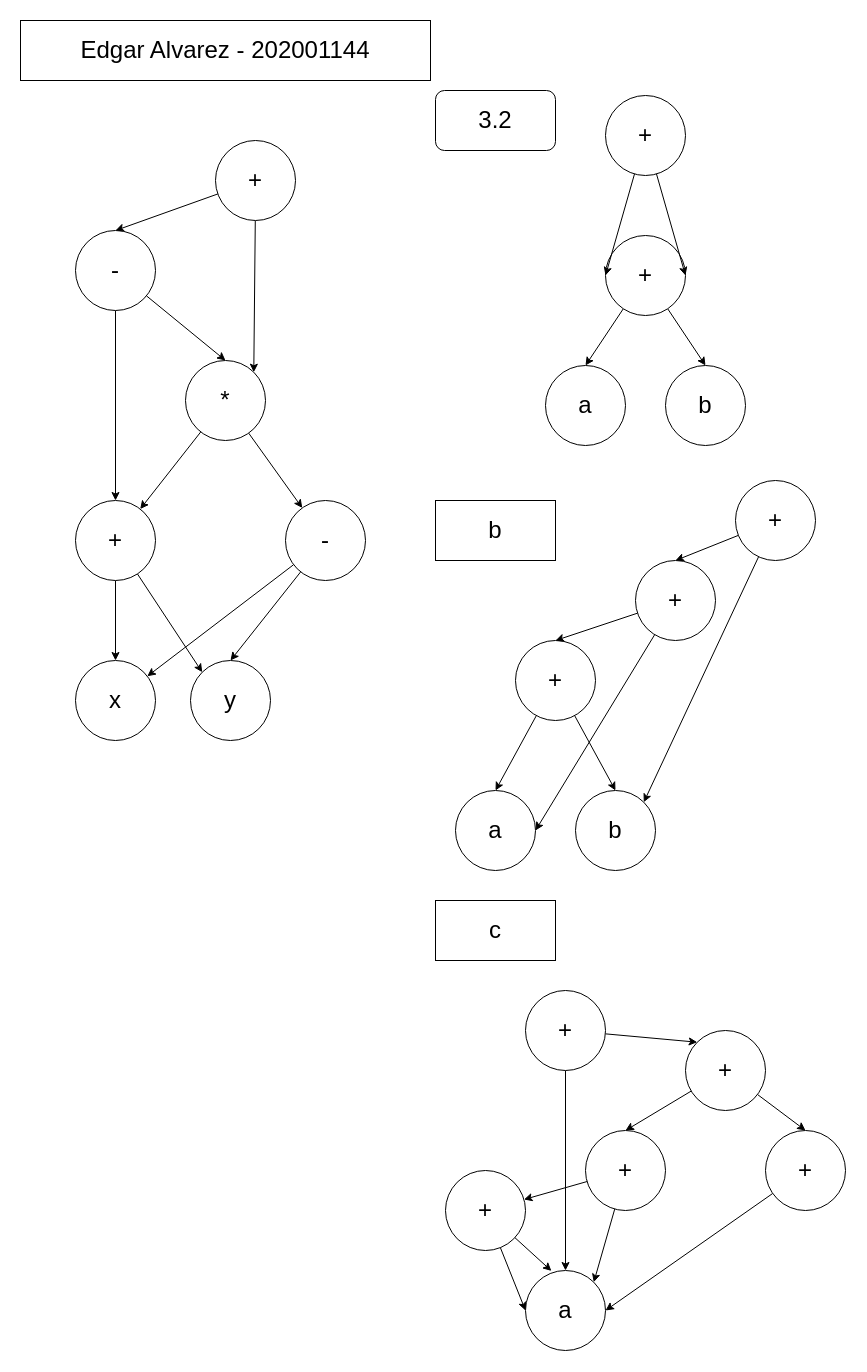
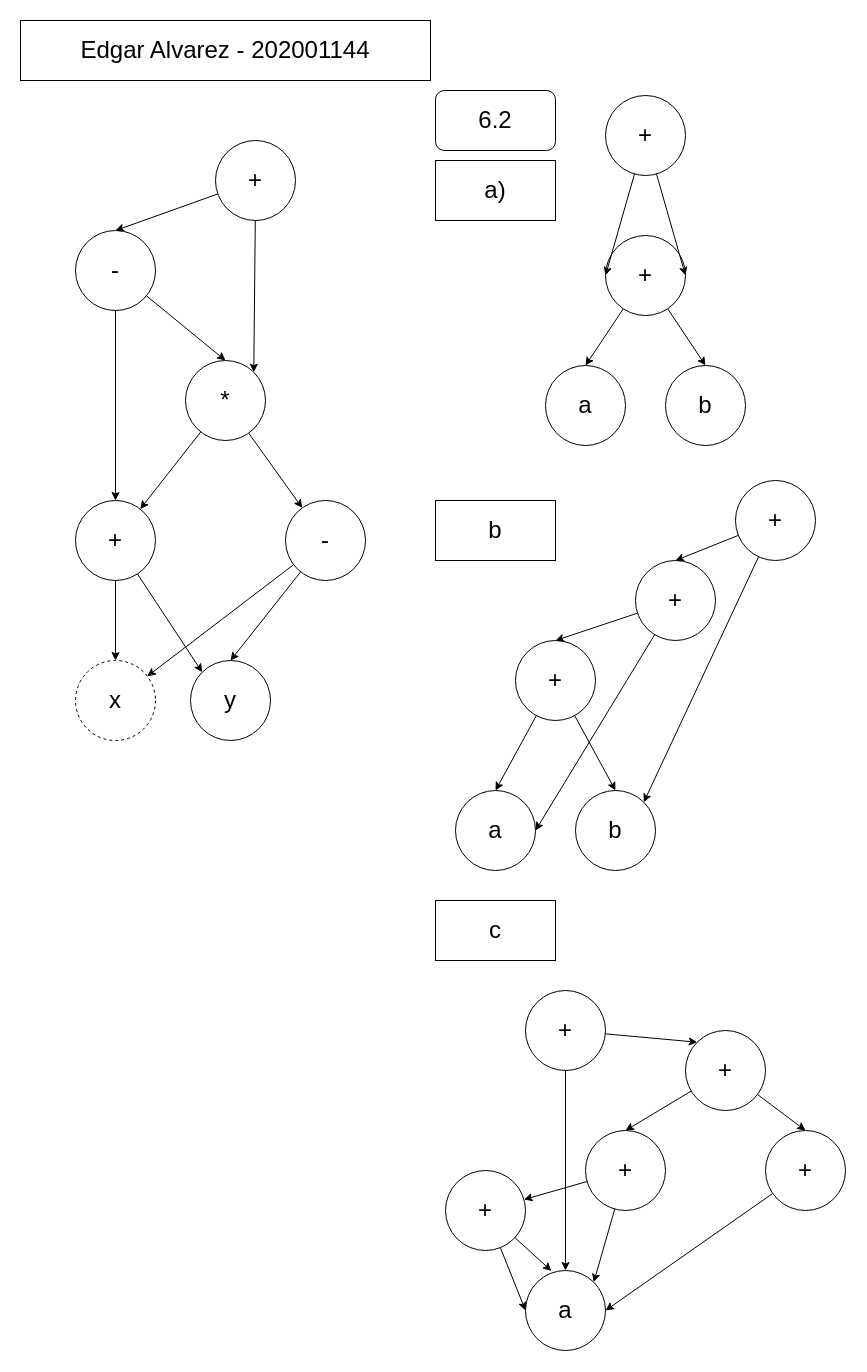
  <mxCell id="0" />
  <mxCell id="1" parent="0" />
  <mxCell id="2" style="edgeStyle=none;rounded=0;orthogonalLoop=1;jettySize=auto;html=1;entryX=0.5;entryY=0;entryDx=0;entryDy=0;strokeColor=default;align=center;verticalAlign=middle;fontFamily=Helvetica;fontSize=24;fontColor=default;labelBackgroundColor=default;endArrow=classic;" edge="1" parent="1" source="4" target="7"><mxGeometry relative="1" as="geometry" /></mxCell>
  <mxCell id="3" style="edgeStyle=none;rounded=0;orthogonalLoop=1;jettySize=auto;html=1;entryX=0.5;entryY=0;entryDx=0;entryDy=0;strokeColor=default;align=center;verticalAlign=middle;fontFamily=Helvetica;fontSize=24;fontColor=default;labelBackgroundColor=default;endArrow=classic;" edge="1" parent="1" source="4" target="10"><mxGeometry relative="1" as="geometry" /></mxCell>
  <mxCell id="4" value="-" style="ellipse;whiteSpace=wrap;html=1;aspect=fixed;fontSize=24;" vertex="1" parent="1"><mxGeometry x="75" y="230" width="80" height="80" as="geometry" /></mxCell>
  <mxCell id="5" style="edgeStyle=none;rounded=0;orthogonalLoop=1;jettySize=auto;html=1;strokeColor=default;align=center;verticalAlign=middle;fontFamily=Helvetica;fontSize=24;fontColor=default;labelBackgroundColor=default;endArrow=classic;" edge="1" parent="1" source="7" target="10"><mxGeometry relative="1" as="geometry" /></mxCell>
  <mxCell id="6" style="edgeStyle=none;rounded=0;orthogonalLoop=1;jettySize=auto;html=1;strokeColor=default;align=center;verticalAlign=middle;fontFamily=Helvetica;fontSize=24;fontColor=default;labelBackgroundColor=default;endArrow=classic;" edge="1" parent="1" source="7" target="13"><mxGeometry relative="1" as="geometry" /></mxCell>
  <mxCell id="7" value="*" style="ellipse;whiteSpace=wrap;html=1;aspect=fixed;strokeColor=default;align=center;verticalAlign=middle;fontFamily=Helvetica;fontSize=24;fontColor=default;fillColor=default;" vertex="1" parent="1"><mxGeometry x="185" y="360" width="80" height="80" as="geometry" /></mxCell>
  <mxCell id="8" style="rounded=0;orthogonalLoop=1;jettySize=auto;html=1;fontFamily=Helvetica;fontSize=24;fontColor=default;" edge="1" parent="1" source="10" target="14"><mxGeometry relative="1" as="geometry" /></mxCell>
  <mxCell id="9" style="edgeStyle=none;rounded=0;orthogonalLoop=1;jettySize=auto;html=1;entryX=0;entryY=0;entryDx=0;entryDy=0;strokeColor=default;align=center;verticalAlign=middle;fontFamily=Helvetica;fontSize=24;fontColor=default;labelBackgroundColor=default;endArrow=classic;" edge="1" parent="1" source="10" target="15"><mxGeometry relative="1" as="geometry" /></mxCell>
  <mxCell id="10" value="+" style="ellipse;whiteSpace=wrap;html=1;aspect=fixed;strokeColor=default;align=center;verticalAlign=middle;fontFamily=Helvetica;fontSize=24;fontColor=default;fillColor=default;" vertex="1" parent="1"><mxGeometry x="75" y="500" width="80" height="80" as="geometry" /></mxCell>
  <mxCell id="11" style="edgeStyle=none;rounded=0;orthogonalLoop=1;jettySize=auto;html=1;strokeColor=default;align=center;verticalAlign=middle;fontFamily=Helvetica;fontSize=24;fontColor=default;labelBackgroundColor=default;endArrow=classic;" edge="1" parent="1" source="13" target="14"><mxGeometry relative="1" as="geometry" /></mxCell>
  <mxCell id="12" style="edgeStyle=none;rounded=0;orthogonalLoop=1;jettySize=auto;html=1;entryX=0.5;entryY=0;entryDx=0;entryDy=0;strokeColor=default;align=center;verticalAlign=middle;fontFamily=Helvetica;fontSize=24;fontColor=default;labelBackgroundColor=default;endArrow=classic;" edge="1" parent="1" source="13" target="15"><mxGeometry relative="1" as="geometry" /></mxCell>
  <mxCell id="13" value="-" style="ellipse;whiteSpace=wrap;html=1;aspect=fixed;strokeColor=default;align=center;verticalAlign=middle;fontFamily=Helvetica;fontSize=24;fontColor=default;fillColor=default;" vertex="1" parent="1"><mxGeometry x="285" y="500" width="80" height="80" as="geometry" /></mxCell>
- <mxCell id="14" value="x" style="ellipse;whiteSpace=wrap;html=1;aspect=fixed;strokeColor=default;align=center;verticalAlign=middle;fontFamily=Helvetica;fontSize=24;fontColor=default;fillColor=default;" vertex="1" parent="1"><mxGeometry x="75" y="660" width="80" height="80" as="geometry" /></mxCell>
+ <mxCell id="14" value="x" style="ellipse;whiteSpace=wrap;html=1;aspect=fixed;strokeColor=default;align=center;verticalAlign=middle;fontFamily=Helvetica;fontSize=24;fontColor=default;fillColor=default;dashed=1;" vertex="1" parent="1"><mxGeometry x="75" y="660" width="80" height="80" as="geometry" /></mxCell>
  <mxCell id="15" value="y" style="ellipse;whiteSpace=wrap;html=1;aspect=fixed;strokeColor=default;align=center;verticalAlign=middle;fontFamily=Helvetica;fontSize=24;fontColor=default;fillColor=default;" vertex="1" parent="1"><mxGeometry x="190" y="660" width="80" height="80" as="geometry" /></mxCell>
  <mxCell id="16" style="edgeStyle=none;rounded=0;orthogonalLoop=1;jettySize=auto;html=1;entryX=1;entryY=0;entryDx=0;entryDy=0;strokeColor=default;align=center;verticalAlign=middle;fontFamily=Helvetica;fontSize=24;fontColor=default;labelBackgroundColor=default;endArrow=classic;" edge="1" parent="1" source="17" target="7"><mxGeometry relative="1" as="geometry" /></mxCell>
  <mxCell id="17" value="+" style="ellipse;whiteSpace=wrap;html=1;aspect=fixed;strokeColor=default;align=center;verticalAlign=middle;fontFamily=Helvetica;fontSize=24;fontColor=default;labelBackgroundColor=default;fillColor=default;" vertex="1" parent="1"><mxGeometry x="215" y="140" width="80" height="80" as="geometry" /></mxCell>
  <mxCell id="18" style="edgeStyle=none;rounded=0;orthogonalLoop=1;jettySize=auto;html=1;entryX=0.5;entryY=0;entryDx=0;entryDy=0;strokeColor=default;align=center;verticalAlign=middle;fontFamily=Helvetica;fontSize=24;fontColor=default;labelBackgroundColor=default;endArrow=classic;" edge="1" parent="1" source="17" target="4"><mxGeometry relative="1" as="geometry" /></mxCell>
  <mxCell id="19" value="Edgar Alvarez - 202001144" style="rounded=0;whiteSpace=wrap;html=1;strokeColor=default;align=center;verticalAlign=middle;fontFamily=Helvetica;fontSize=24;fontColor=default;labelBackgroundColor=default;fillColor=default;" vertex="1" parent="1"><mxGeometry x="20" y="20" width="410" height="60" as="geometry" /></mxCell>
- <mxCell id="20" value="3.2" style="rounded=1;whiteSpace=wrap;html=1;strokeColor=default;align=center;verticalAlign=middle;fontFamily=Helvetica;fontSize=24;fontColor=default;labelBackgroundColor=default;fillColor=default;" vertex="1" parent="1"><mxGeometry x="435" y="90" width="120" height="60" as="geometry" /></mxCell>
+ <mxCell id="20" value="6.2" style="rounded=1;whiteSpace=wrap;html=1;strokeColor=default;align=center;verticalAlign=middle;fontFamily=Helvetica;fontSize=24;fontColor=default;labelBackgroundColor=default;fillColor=default;" vertex="1" parent="1"><mxGeometry x="435" y="90" width="120" height="60" as="geometry" /></mxCell>
+ <mxCell id="21" value="a)" style="rounded=0;whiteSpace=wrap;html=1;strokeColor=default;align=center;verticalAlign=middle;fontFamily=Helvetica;fontSize=24;fontColor=default;labelBackgroundColor=default;fillColor=default;" vertex="1" parent="1"><mxGeometry x="435" y="160" width="120" height="60" as="geometry" /></mxCell>
  <mxCell id="22" style="edgeStyle=none;rounded=0;orthogonalLoop=1;jettySize=auto;html=1;entryX=0.5;entryY=0;entryDx=0;entryDy=0;strokeColor=default;align=center;verticalAlign=middle;fontFamily=Helvetica;fontSize=24;fontColor=default;labelBackgroundColor=default;endArrow=classic;" edge="1" parent="1" source="24" target="25"><mxGeometry relative="1" as="geometry" /></mxCell>
  <mxCell id="23" style="edgeStyle=none;rounded=0;orthogonalLoop=1;jettySize=auto;html=1;entryX=0.5;entryY=0;entryDx=0;entryDy=0;strokeColor=default;align=center;verticalAlign=middle;fontFamily=Helvetica;fontSize=24;fontColor=default;labelBackgroundColor=default;endArrow=classic;" edge="1" parent="1" source="24" target="26"><mxGeometry relative="1" as="geometry" /></mxCell>
  <mxCell id="24" value="+" style="ellipse;whiteSpace=wrap;html=1;aspect=fixed;strokeColor=default;align=center;verticalAlign=middle;fontFamily=Helvetica;fontSize=24;fontColor=default;labelBackgroundColor=default;fillColor=default;" vertex="1" parent="1"><mxGeometry x="605" y="235" width="80" height="80" as="geometry" /></mxCell>
  <mxCell id="25" value="a" style="ellipse;whiteSpace=wrap;html=1;aspect=fixed;strokeColor=default;align=center;verticalAlign=middle;fontFamily=Helvetica;fontSize=24;fontColor=default;labelBackgroundColor=default;fillColor=default;" vertex="1" parent="1"><mxGeometry x="545" y="365" width="80" height="80" as="geometry" /></mxCell>
  <mxCell id="26" value="b" style="ellipse;whiteSpace=wrap;html=1;aspect=fixed;strokeColor=default;align=center;verticalAlign=middle;fontFamily=Helvetica;fontSize=24;fontColor=default;labelBackgroundColor=default;fillColor=default;" vertex="1" parent="1"><mxGeometry x="665" y="365" width="80" height="80" as="geometry" /></mxCell>
  <mxCell id="27" style="edgeStyle=none;rounded=0;orthogonalLoop=1;jettySize=auto;html=1;entryX=0;entryY=0.5;entryDx=0;entryDy=0;strokeColor=default;align=center;verticalAlign=middle;fontFamily=Helvetica;fontSize=24;fontColor=default;labelBackgroundColor=default;endArrow=classic;" edge="1" parent="1" source="29" target="24"><mxGeometry relative="1" as="geometry" /></mxCell>
  <mxCell id="28" style="edgeStyle=none;rounded=0;orthogonalLoop=1;jettySize=auto;html=1;entryX=1;entryY=0.5;entryDx=0;entryDy=0;strokeColor=default;align=center;verticalAlign=middle;fontFamily=Helvetica;fontSize=24;fontColor=default;labelBackgroundColor=default;endArrow=classic;" edge="1" parent="1" source="29" target="24"><mxGeometry relative="1" as="geometry" /></mxCell>
  <mxCell id="29" value="+" style="ellipse;whiteSpace=wrap;html=1;aspect=fixed;strokeColor=default;align=center;verticalAlign=middle;fontFamily=Helvetica;fontSize=24;fontColor=default;labelBackgroundColor=default;fillColor=default;" vertex="1" parent="1"><mxGeometry x="605" y="95" width="80" height="80" as="geometry" /></mxCell>
  <mxCell id="30" value="b" style="rounded=0;whiteSpace=wrap;html=1;strokeColor=default;align=center;verticalAlign=middle;fontFamily=Helvetica;fontSize=24;fontColor=default;labelBackgroundColor=default;fillColor=default;" vertex="1" parent="1"><mxGeometry x="435" y="500" width="120" height="60" as="geometry" /></mxCell>
  <mxCell id="31" value="a" style="ellipse;whiteSpace=wrap;html=1;aspect=fixed;strokeColor=default;align=center;verticalAlign=middle;fontFamily=Helvetica;fontSize=24;fontColor=default;labelBackgroundColor=default;fillColor=default;" vertex="1" parent="1"><mxGeometry x="455" y="790" width="80" height="80" as="geometry" /></mxCell>
  <mxCell id="32" value="b" style="ellipse;whiteSpace=wrap;html=1;aspect=fixed;strokeColor=default;align=center;verticalAlign=middle;fontFamily=Helvetica;fontSize=24;fontColor=default;labelBackgroundColor=default;fillColor=default;" vertex="1" parent="1"><mxGeometry x="575" y="790" width="80" height="80" as="geometry" /></mxCell>
  <mxCell id="33" style="edgeStyle=none;rounded=0;orthogonalLoop=1;jettySize=auto;html=1;entryX=0.5;entryY=0;entryDx=0;entryDy=0;strokeColor=default;align=center;verticalAlign=middle;fontFamily=Helvetica;fontSize=24;fontColor=default;labelBackgroundColor=default;endArrow=classic;" edge="1" parent="1" source="35" target="31"><mxGeometry relative="1" as="geometry" /></mxCell>
  <mxCell id="34" style="edgeStyle=none;rounded=0;orthogonalLoop=1;jettySize=auto;html=1;entryX=0.5;entryY=0;entryDx=0;entryDy=0;strokeColor=default;align=center;verticalAlign=middle;fontFamily=Helvetica;fontSize=24;fontColor=default;labelBackgroundColor=default;endArrow=classic;" edge="1" parent="1" source="35" target="32"><mxGeometry relative="1" as="geometry" /></mxCell>
  <mxCell id="35" value="+" style="ellipse;whiteSpace=wrap;html=1;aspect=fixed;strokeColor=default;align=center;verticalAlign=middle;fontFamily=Helvetica;fontSize=24;fontColor=default;labelBackgroundColor=default;fillColor=default;" vertex="1" parent="1"><mxGeometry x="515" y="640" width="80" height="80" as="geometry" /></mxCell>
  <mxCell id="36" style="edgeStyle=none;rounded=0;orthogonalLoop=1;jettySize=auto;html=1;entryX=0.5;entryY=0;entryDx=0;entryDy=0;strokeColor=default;align=center;verticalAlign=middle;fontFamily=Helvetica;fontSize=24;fontColor=default;labelBackgroundColor=default;endArrow=classic;" edge="1" parent="1" source="38" target="35"><mxGeometry relative="1" as="geometry" /></mxCell>
  <mxCell id="37" style="edgeStyle=none;rounded=0;orthogonalLoop=1;jettySize=auto;html=1;strokeColor=default;align=center;verticalAlign=middle;fontFamily=Helvetica;fontSize=24;fontColor=default;labelBackgroundColor=default;endArrow=classic;entryX=1;entryY=0.5;entryDx=0;entryDy=0;" edge="1" parent="1" source="38" target="31"><mxGeometry relative="1" as="geometry"><mxPoint x="655" y="660" as="targetPoint" /></mxGeometry></mxCell>
  <mxCell id="38" value="+" style="ellipse;whiteSpace=wrap;html=1;aspect=fixed;strokeColor=default;align=center;verticalAlign=middle;fontFamily=Helvetica;fontSize=24;fontColor=default;labelBackgroundColor=default;fillColor=default;" vertex="1" parent="1"><mxGeometry x="635" y="560" width="80" height="80" as="geometry" /></mxCell>
  <mxCell id="39" style="edgeStyle=none;rounded=0;orthogonalLoop=1;jettySize=auto;html=1;entryX=0.5;entryY=0;entryDx=0;entryDy=0;strokeColor=default;align=center;verticalAlign=middle;fontFamily=Helvetica;fontSize=24;fontColor=default;labelBackgroundColor=default;endArrow=classic;" edge="1" parent="1" source="41" target="38"><mxGeometry relative="1" as="geometry" /></mxCell>
  <mxCell id="40" style="edgeStyle=none;rounded=0;orthogonalLoop=1;jettySize=auto;html=1;entryX=1;entryY=0;entryDx=0;entryDy=0;strokeColor=default;align=center;verticalAlign=middle;fontFamily=Helvetica;fontSize=24;fontColor=default;labelBackgroundColor=default;endArrow=classic;" edge="1" parent="1" source="41" target="32"><mxGeometry relative="1" as="geometry" /></mxCell>
  <mxCell id="41" value="+" style="ellipse;whiteSpace=wrap;html=1;aspect=fixed;strokeColor=default;align=center;verticalAlign=middle;fontFamily=Helvetica;fontSize=24;fontColor=default;labelBackgroundColor=default;fillColor=default;" vertex="1" parent="1"><mxGeometry x="735" y="480" width="80" height="80" as="geometry" /></mxCell>
  <mxCell id="42" value="c" style="rounded=0;whiteSpace=wrap;html=1;strokeColor=default;align=center;verticalAlign=middle;fontFamily=Helvetica;fontSize=24;fontColor=default;labelBackgroundColor=default;fillColor=default;" vertex="1" parent="1"><mxGeometry x="435" y="900" width="120" height="60" as="geometry" /></mxCell>
  <mxCell id="43" value="a" style="ellipse;whiteSpace=wrap;html=1;aspect=fixed;strokeColor=default;align=center;verticalAlign=middle;fontFamily=Helvetica;fontSize=24;fontColor=default;labelBackgroundColor=default;fillColor=default;" vertex="1" parent="1"><mxGeometry x="525" y="1270" width="80" height="80" as="geometry" /></mxCell>
  <mxCell id="44" style="edgeStyle=none;rounded=0;orthogonalLoop=1;jettySize=auto;html=1;entryX=0;entryY=0.5;entryDx=0;entryDy=0;strokeColor=default;align=center;verticalAlign=middle;fontFamily=Helvetica;fontSize=24;fontColor=default;labelBackgroundColor=default;endArrow=classic;" edge="1" parent="1" source="46" target="43"><mxGeometry relative="1" as="geometry" /></mxCell>
  <mxCell id="45" style="edgeStyle=none;rounded=0;orthogonalLoop=1;jettySize=auto;html=1;entryX=0.324;entryY=0.005;entryDx=0;entryDy=0;strokeColor=default;align=center;verticalAlign=middle;fontFamily=Helvetica;fontSize=24;fontColor=default;labelBackgroundColor=default;endArrow=classic;entryPerimeter=0;" edge="1" parent="1" source="46" target="43"><mxGeometry relative="1" as="geometry" /></mxCell>
  <mxCell id="46" value="+" style="ellipse;whiteSpace=wrap;html=1;aspect=fixed;strokeColor=default;align=center;verticalAlign=middle;fontFamily=Helvetica;fontSize=24;fontColor=default;labelBackgroundColor=default;fillColor=default;" vertex="1" parent="1"><mxGeometry x="445" y="1170" width="80" height="80" as="geometry" /></mxCell>
  <mxCell id="47" style="edgeStyle=none;rounded=0;orthogonalLoop=1;jettySize=auto;html=1;strokeColor=default;align=center;verticalAlign=middle;fontFamily=Helvetica;fontSize=24;fontColor=default;labelBackgroundColor=default;endArrow=classic;" edge="1" parent="1" source="49" target="46"><mxGeometry relative="1" as="geometry" /></mxCell>
  <mxCell id="48" style="edgeStyle=none;rounded=0;orthogonalLoop=1;jettySize=auto;html=1;entryX=1;entryY=0;entryDx=0;entryDy=0;strokeColor=default;align=center;verticalAlign=middle;fontFamily=Helvetica;fontSize=24;fontColor=default;labelBackgroundColor=default;endArrow=classic;" edge="1" parent="1" source="49" target="43"><mxGeometry relative="1" as="geometry" /></mxCell>
  <mxCell id="49" value="+" style="ellipse;whiteSpace=wrap;html=1;aspect=fixed;strokeColor=default;align=center;verticalAlign=middle;fontFamily=Helvetica;fontSize=24;fontColor=default;labelBackgroundColor=default;fillColor=default;" vertex="1" parent="1"><mxGeometry x="585" y="1130" width="80" height="80" as="geometry" /></mxCell>
  <mxCell id="50" style="edgeStyle=none;rounded=0;orthogonalLoop=1;jettySize=auto;html=1;entryX=0;entryY=0;entryDx=0;entryDy=0;strokeColor=default;align=center;verticalAlign=middle;fontFamily=Helvetica;fontSize=24;fontColor=default;labelBackgroundColor=default;endArrow=classic;" edge="1" parent="1" source="52" target="57"><mxGeometry relative="1" as="geometry" /></mxCell>
  <mxCell id="51" style="edgeStyle=none;rounded=0;orthogonalLoop=1;jettySize=auto;html=1;entryX=0.5;entryY=0;entryDx=0;entryDy=0;strokeColor=default;align=center;verticalAlign=middle;fontFamily=Helvetica;fontSize=24;fontColor=default;labelBackgroundColor=default;endArrow=classic;" edge="1" parent="1" source="52" target="43"><mxGeometry relative="1" as="geometry" /></mxCell>
  <mxCell id="52" value="+" style="ellipse;whiteSpace=wrap;html=1;aspect=fixed;strokeColor=default;align=center;verticalAlign=middle;fontFamily=Helvetica;fontSize=24;fontColor=default;labelBackgroundColor=default;fillColor=default;" vertex="1" parent="1"><mxGeometry x="525" y="990" width="80" height="80" as="geometry" /></mxCell>
  <mxCell id="53" style="edgeStyle=none;rounded=0;orthogonalLoop=1;jettySize=auto;html=1;entryX=1;entryY=0.5;entryDx=0;entryDy=0;strokeColor=default;align=center;verticalAlign=middle;fontFamily=Helvetica;fontSize=24;fontColor=default;labelBackgroundColor=default;endArrow=classic;" edge="1" parent="1" source="54" target="43"><mxGeometry relative="1" as="geometry" /></mxCell>
  <mxCell id="54" value="+" style="ellipse;whiteSpace=wrap;html=1;aspect=fixed;strokeColor=default;align=center;verticalAlign=middle;fontFamily=Helvetica;fontSize=24;fontColor=default;labelBackgroundColor=default;fillColor=default;" vertex="1" parent="1"><mxGeometry x="765" y="1130" width="80" height="80" as="geometry" /></mxCell>
  <mxCell id="55" style="edgeStyle=none;rounded=0;orthogonalLoop=1;jettySize=auto;html=1;entryX=0.5;entryY=0;entryDx=0;entryDy=0;strokeColor=default;align=center;verticalAlign=middle;fontFamily=Helvetica;fontSize=24;fontColor=default;labelBackgroundColor=default;endArrow=classic;" edge="1" parent="1" source="57" target="49"><mxGeometry relative="1" as="geometry" /></mxCell>
  <mxCell id="56" style="edgeStyle=none;rounded=0;orthogonalLoop=1;jettySize=auto;html=1;entryX=0.5;entryY=0;entryDx=0;entryDy=0;strokeColor=default;align=center;verticalAlign=middle;fontFamily=Helvetica;fontSize=24;fontColor=default;labelBackgroundColor=default;endArrow=classic;" edge="1" parent="1" source="57" target="54"><mxGeometry relative="1" as="geometry" /></mxCell>
  <mxCell id="57" value="+" style="ellipse;whiteSpace=wrap;html=1;aspect=fixed;strokeColor=default;align=center;verticalAlign=middle;fontFamily=Helvetica;fontSize=24;fontColor=default;labelBackgroundColor=default;fillColor=default;" vertex="1" parent="1"><mxGeometry x="685" y="1030" width="80" height="80" as="geometry" /></mxCell>
